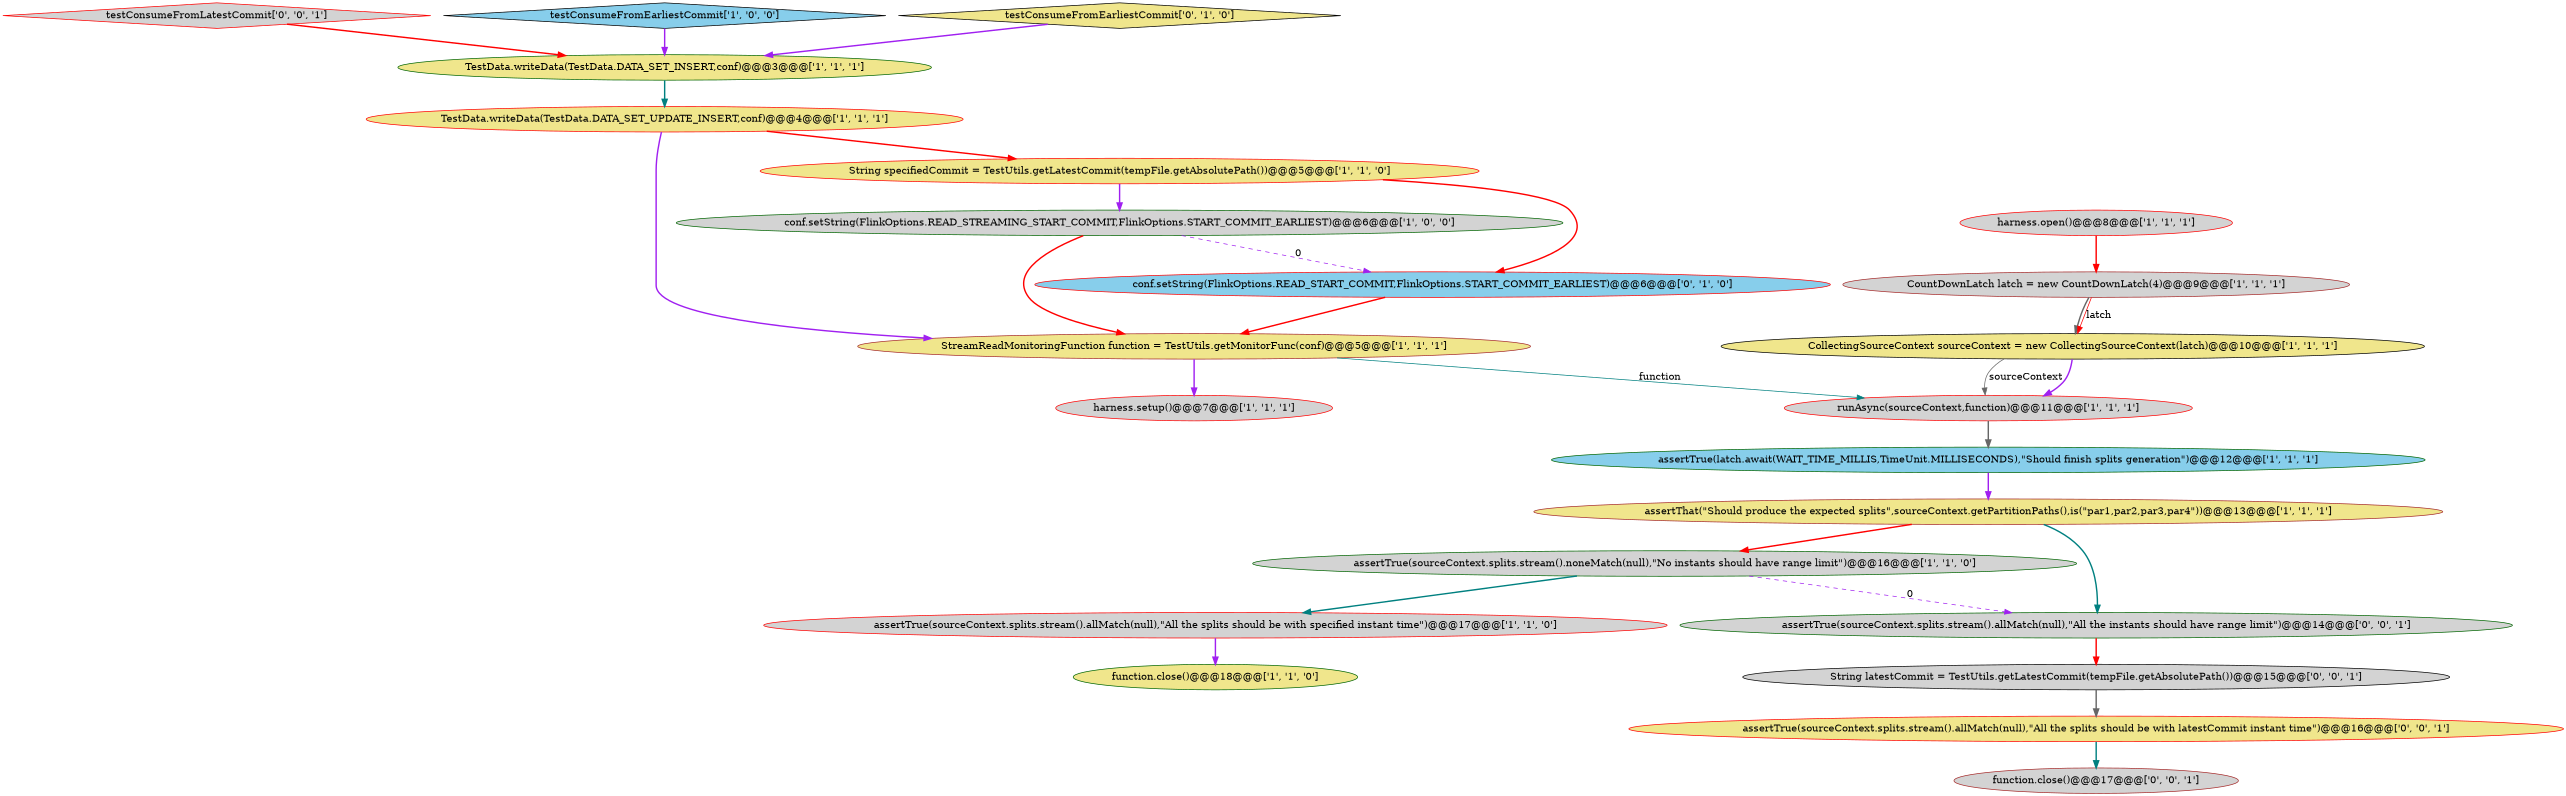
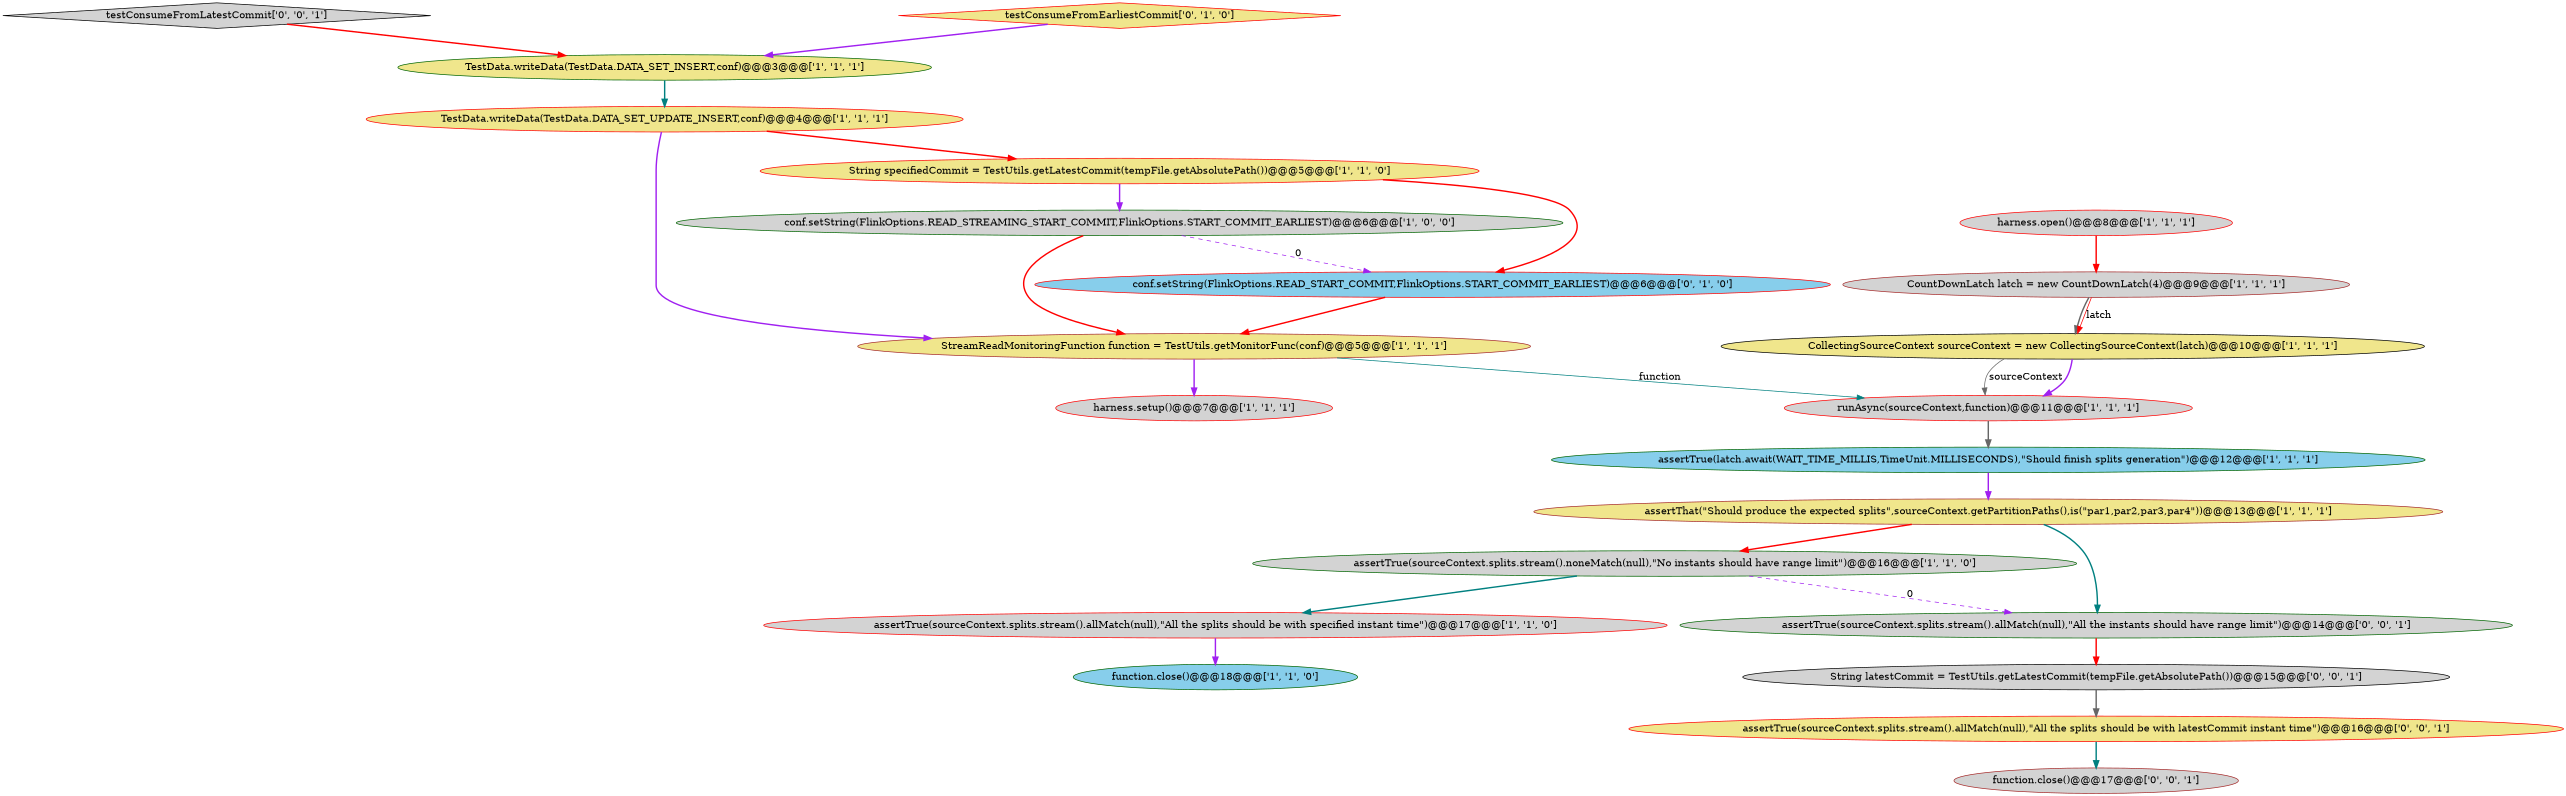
  digraph {
    node [color=red fillcolor=lightgrey shape=ellipse style=filled]
    edge [color=purple style=bold]
    n1 [color=darkgreen label="assertTrue(sourceContext.splits.stream().noneMatch(null),\"No instants should have range limit\")@@@16@@@['1', '1', '0']"]
    n2 [label="assertTrue(sourceContext.splits.stream().allMatch(null),\"All the splits should be with specified instant time\")@@@17@@@['1', '1', '0']"]
    n3 [color=darkgreen label="assertTrue(sourceContext.splits.stream().allMatch(null),\"All the instants should have range limit\")@@@14@@@['0', '0', '1']"]
-   n4 [color=darkgreen fillcolor=khaki label="function.close()@@@18@@@['1', '1', '0']"]
+   n4 [color=darkgreen fillcolor=skyblue label="function.close()@@@18@@@['1', '1', '0']"]
    n5 [color=black label="String latestCommit = TestUtils.getLatestCommit(tempFile.getAbsolutePath())@@@15@@@['0', '0', '1']"]
    n6 [label="runAsync(sourceContext,function)@@@11@@@['1', '1', '1']"]
    n7 [color=darkgreen fillcolor=skyblue label="assertTrue(latch.await(WAIT_TIME_MILLIS,TimeUnit.MILLISECONDS),\"Should finish splits generation\")@@@12@@@['1', '1', '1']"]
    n8 [color=brown fillcolor=khaki label="assertThat(\"Should produce the expected splits\",sourceContext.getPartitionPaths(),is(\"par1,par2,par3,par4\"))@@@13@@@['1', '1', '1']"]
    n9 [color=brown fillcolor=khaki label="StreamReadMonitoringFunction function = TestUtils.getMonitorFunc(conf)@@@5@@@['1', '1', '1']"]
    n10 [label="harness.setup()@@@7@@@['1', '1', '1']"]
    n11 [color=darkgreen label="conf.setString(FlinkOptions.READ_STREAMING_START_COMMIT,FlinkOptions.START_COMMIT_EARLIEST)@@@6@@@['1', '0', '0']"]
    n12 [fillcolor=skyblue label="conf.setString(FlinkOptions.READ_START_COMMIT,FlinkOptions.START_COMMIT_EARLIEST)@@@6@@@['0', '1', '0']"]
-   n13 [label="testConsumeFromLatestCommit['0', '0', '1']" shape=diamond]
+   n13 [color=black label="testConsumeFromLatestCommit['0', '0', '1']" shape=diamond]
    n14 [color=darkgreen fillcolor=khaki label="TestData.writeData(TestData.DATA_SET_INSERT,conf)@@@3@@@['1', '1', '1']"]
    n15 [fillcolor=khaki label="TestData.writeData(TestData.DATA_SET_UPDATE_INSERT,conf)@@@4@@@['1', '1', '1']"]
    n16 [fillcolor=khaki label="String specifiedCommit = TestUtils.getLatestCommit(tempFile.getAbsolutePath())@@@5@@@['1', '1', '0']"]
    n17 [color=black fillcolor=khaki label="CollectingSourceContext sourceContext = new CollectingSourceContext(latch)@@@10@@@['1', '1', '1']"]
    n18 [fillcolor=khaki label="assertTrue(sourceContext.splits.stream().allMatch(null),\"All the splits should be with latestCommit instant time\")@@@16@@@['0', '0', '1']"]
    n19 [color=brown label="function.close()@@@17@@@['0', '0', '1']"]
    n20 [label="harness.open()@@@8@@@['1', '1', '1']"]
    n21 [color=brown label="CountDownLatch latch = new CountDownLatch(4)@@@9@@@['1', '1', '1']"]
-   n22 [color=black fillcolor=skyblue label="testConsumeFromEarliestCommit['1', '0', '0']" shape=diamond]
-   n23 [color=black fillcolor=khaki label="testConsumeFromEarliestCommit['0', '1', '0']" shape=diamond]
+   n23 [fillcolor=khaki label="testConsumeFromEarliestCommit['0', '1', '0']" shape=diamond]
    n1 -> n2 [color=teal]
    n1 -> n3 [label=0 style=dashed]
    n2 -> n4
    n3 -> n5 [color=red]
    n5 -> n18 [color=gray40]
    n6 -> n7 [color=gray40]
    n7 -> n8
    n8 -> n1 [color=red]
    n8 -> n3 [color=teal]
    n9 -> n6 [color=teal label=function style=solid]
    n9 -> n10
    n11 -> n9 [color=red]
    n11 -> n12 [label=0 style=dashed]
    n12 -> n9 [color=red]
    n13 -> n14 [color=red]
    n14 -> n15 [color=teal]
    n15 -> n9
    n15 -> n16 [color=red]
    n16 -> n11
    n16 -> n12 [color=red]
    n17 -> n6 [color=gray40 label=sourceContext style=solid]
    n17 -> n6
    n18 -> n19 [color=teal]
    n20 -> n21 [color=red]
    n21 -> n17 [color=gray40]
    n21 -> n17 [color=red label=latch style=solid]
-   n22 -> n14
    n23 -> n14
  }
